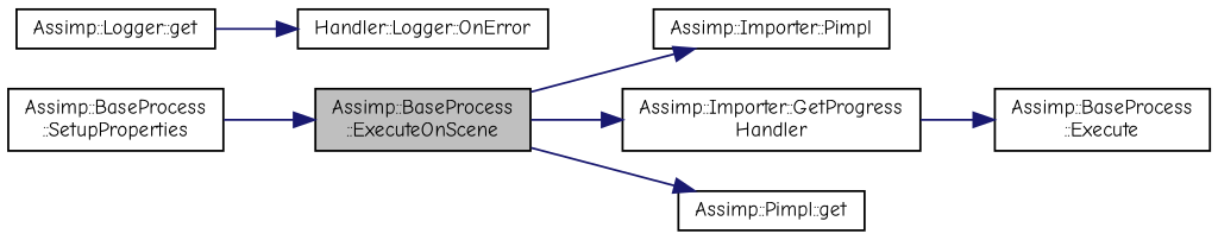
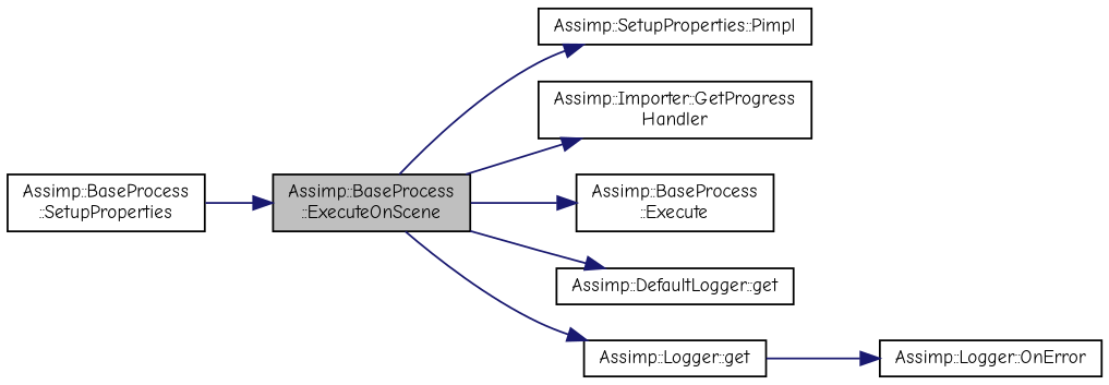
  digraph {
    fontname="Comic Neue"
    rankdir=LR
    node [color=black fillcolor=white fontname="Comic Neue" fontsize=10 shape=record style=filled]
    edge [color=midnightblue fontname="Comic Neue" fontsize=10 labelfontname=Helvetica labelfontsize=10 style=solid]
    n1 [fillcolor=grey75 fontcolor=black height=0.2 label="Assimp::BaseProcess\l::ExecuteOnScene" width=0.4]
-   n2 [height=0.2 label="Assimp::Importer::Pimpl" width=0.4]
+   n2 [height=0.2 label="Assimp::SetupProperties::Pimpl" width=0.4]
    n3 [height=0.2 label="Assimp::Importer::GetProgress\lHandler" width=0.4]
    n4 [height=0.2 label="Assimp::BaseProcess\l::Execute" width=0.4]
-   n5 [height=0.2 label="Assimp::Pimpl::get" width=0.4]
+   n5 [height=0.2 label="Assimp::DefaultLogger::get" width=0.4]
    n6 [height=0.2 label="Assimp::Logger::get" width=0.4]
    n7 [height=0.2 label="Assimp::BaseProcess\l::SetupProperties" width=0.4]
-   n8 [height=0.2 label="Handler::Logger::OnError" width=0.4]
+   n8 [height=0.2 label="Assimp::Logger::OnError" width=0.4]
    n1 -> n2
    n1 -> n3
-   n3 -> n4
+   n1 -> n4
    n1 -> n5
+   n1 -> n6
    n6 -> n8
    n7 -> n1
  }
